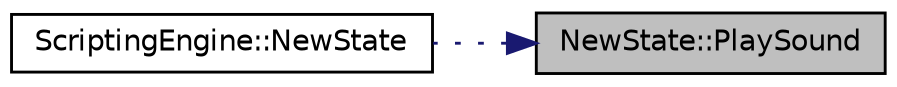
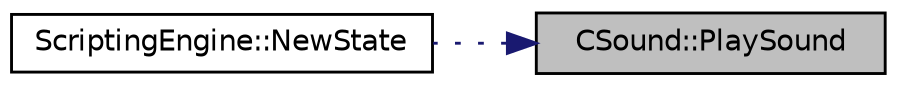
  digraph {
    rankdir=RL
    node [color=black fontname=Helvetica fontsize=10 shape=record style=filled]
-   n1 [fillcolor=grey75 fontcolor=black height=0.2 label="NewState::PlaySound" width=0.4]
+   n1 [fillcolor=grey75 fontcolor=black height=0.2 label="CSound::PlaySound" width=0.4]
    n2 [fillcolor=white height=0.2 label="ScriptingEngine::NewState" width=0.4]
    n1 -> n2 [color=midnightblue dir=back fontname=Helvetica fontsize=10 labelfontname=Helvetica labelfontsize=10 style=dotted]
  }
